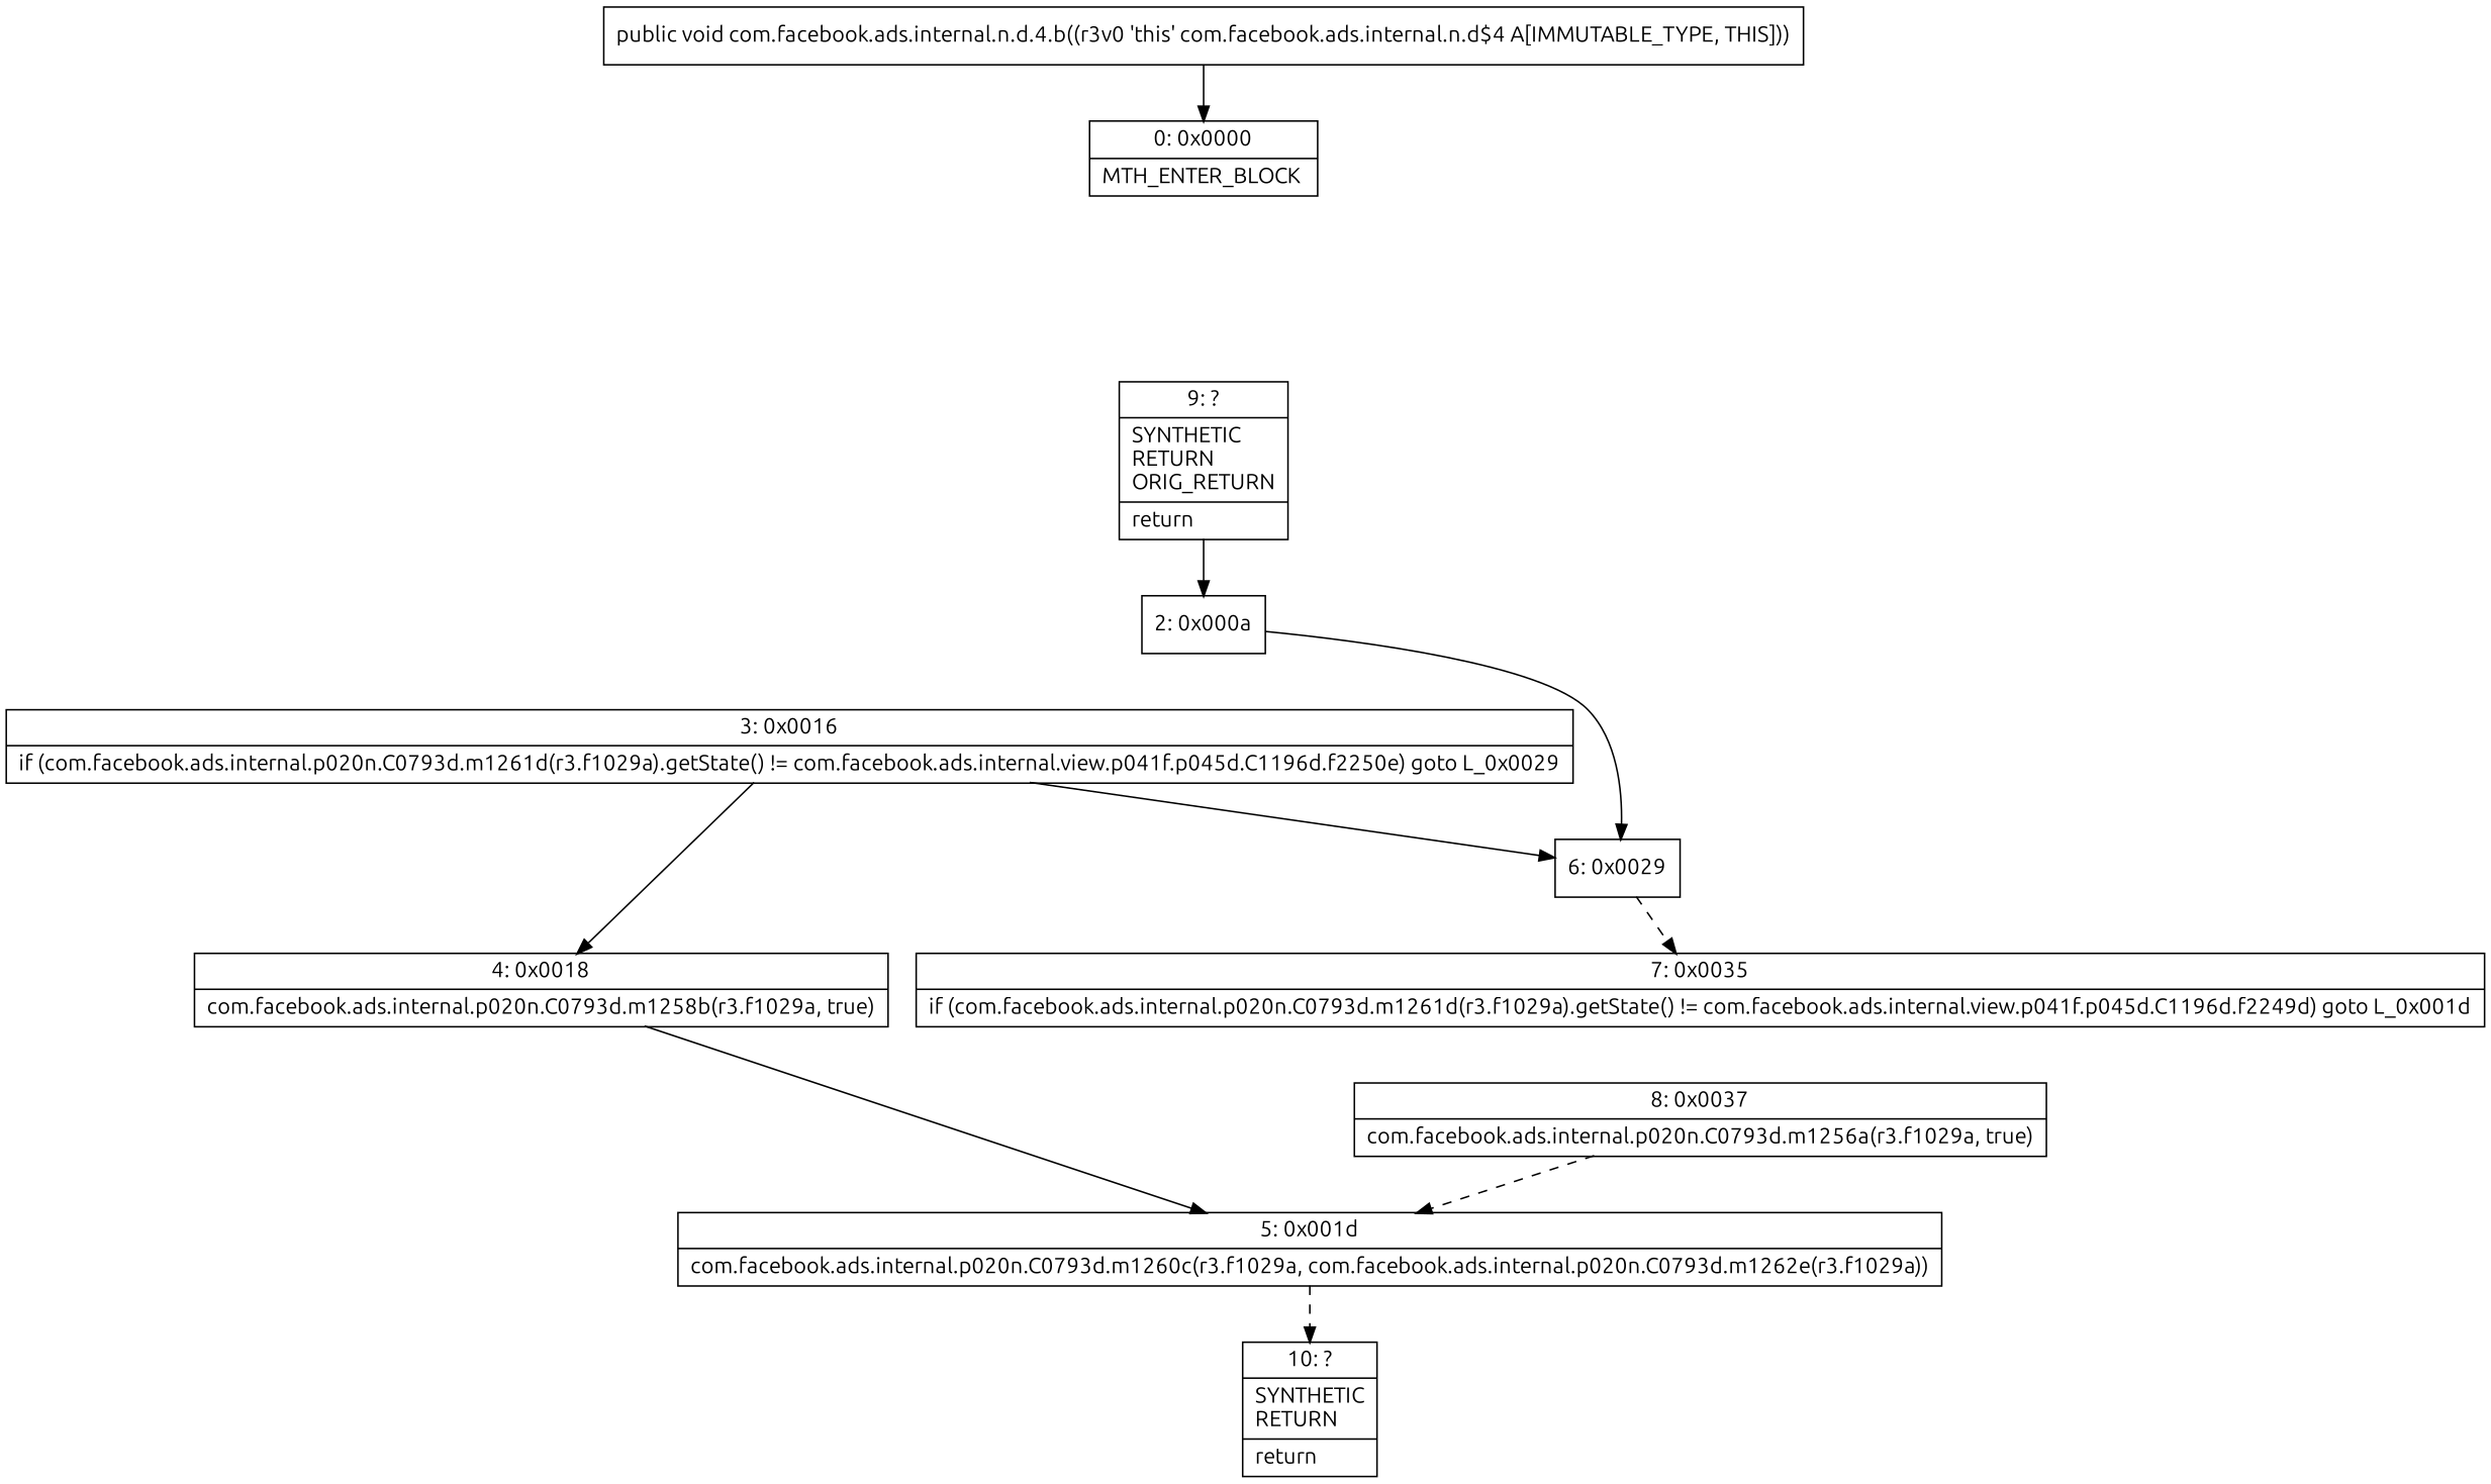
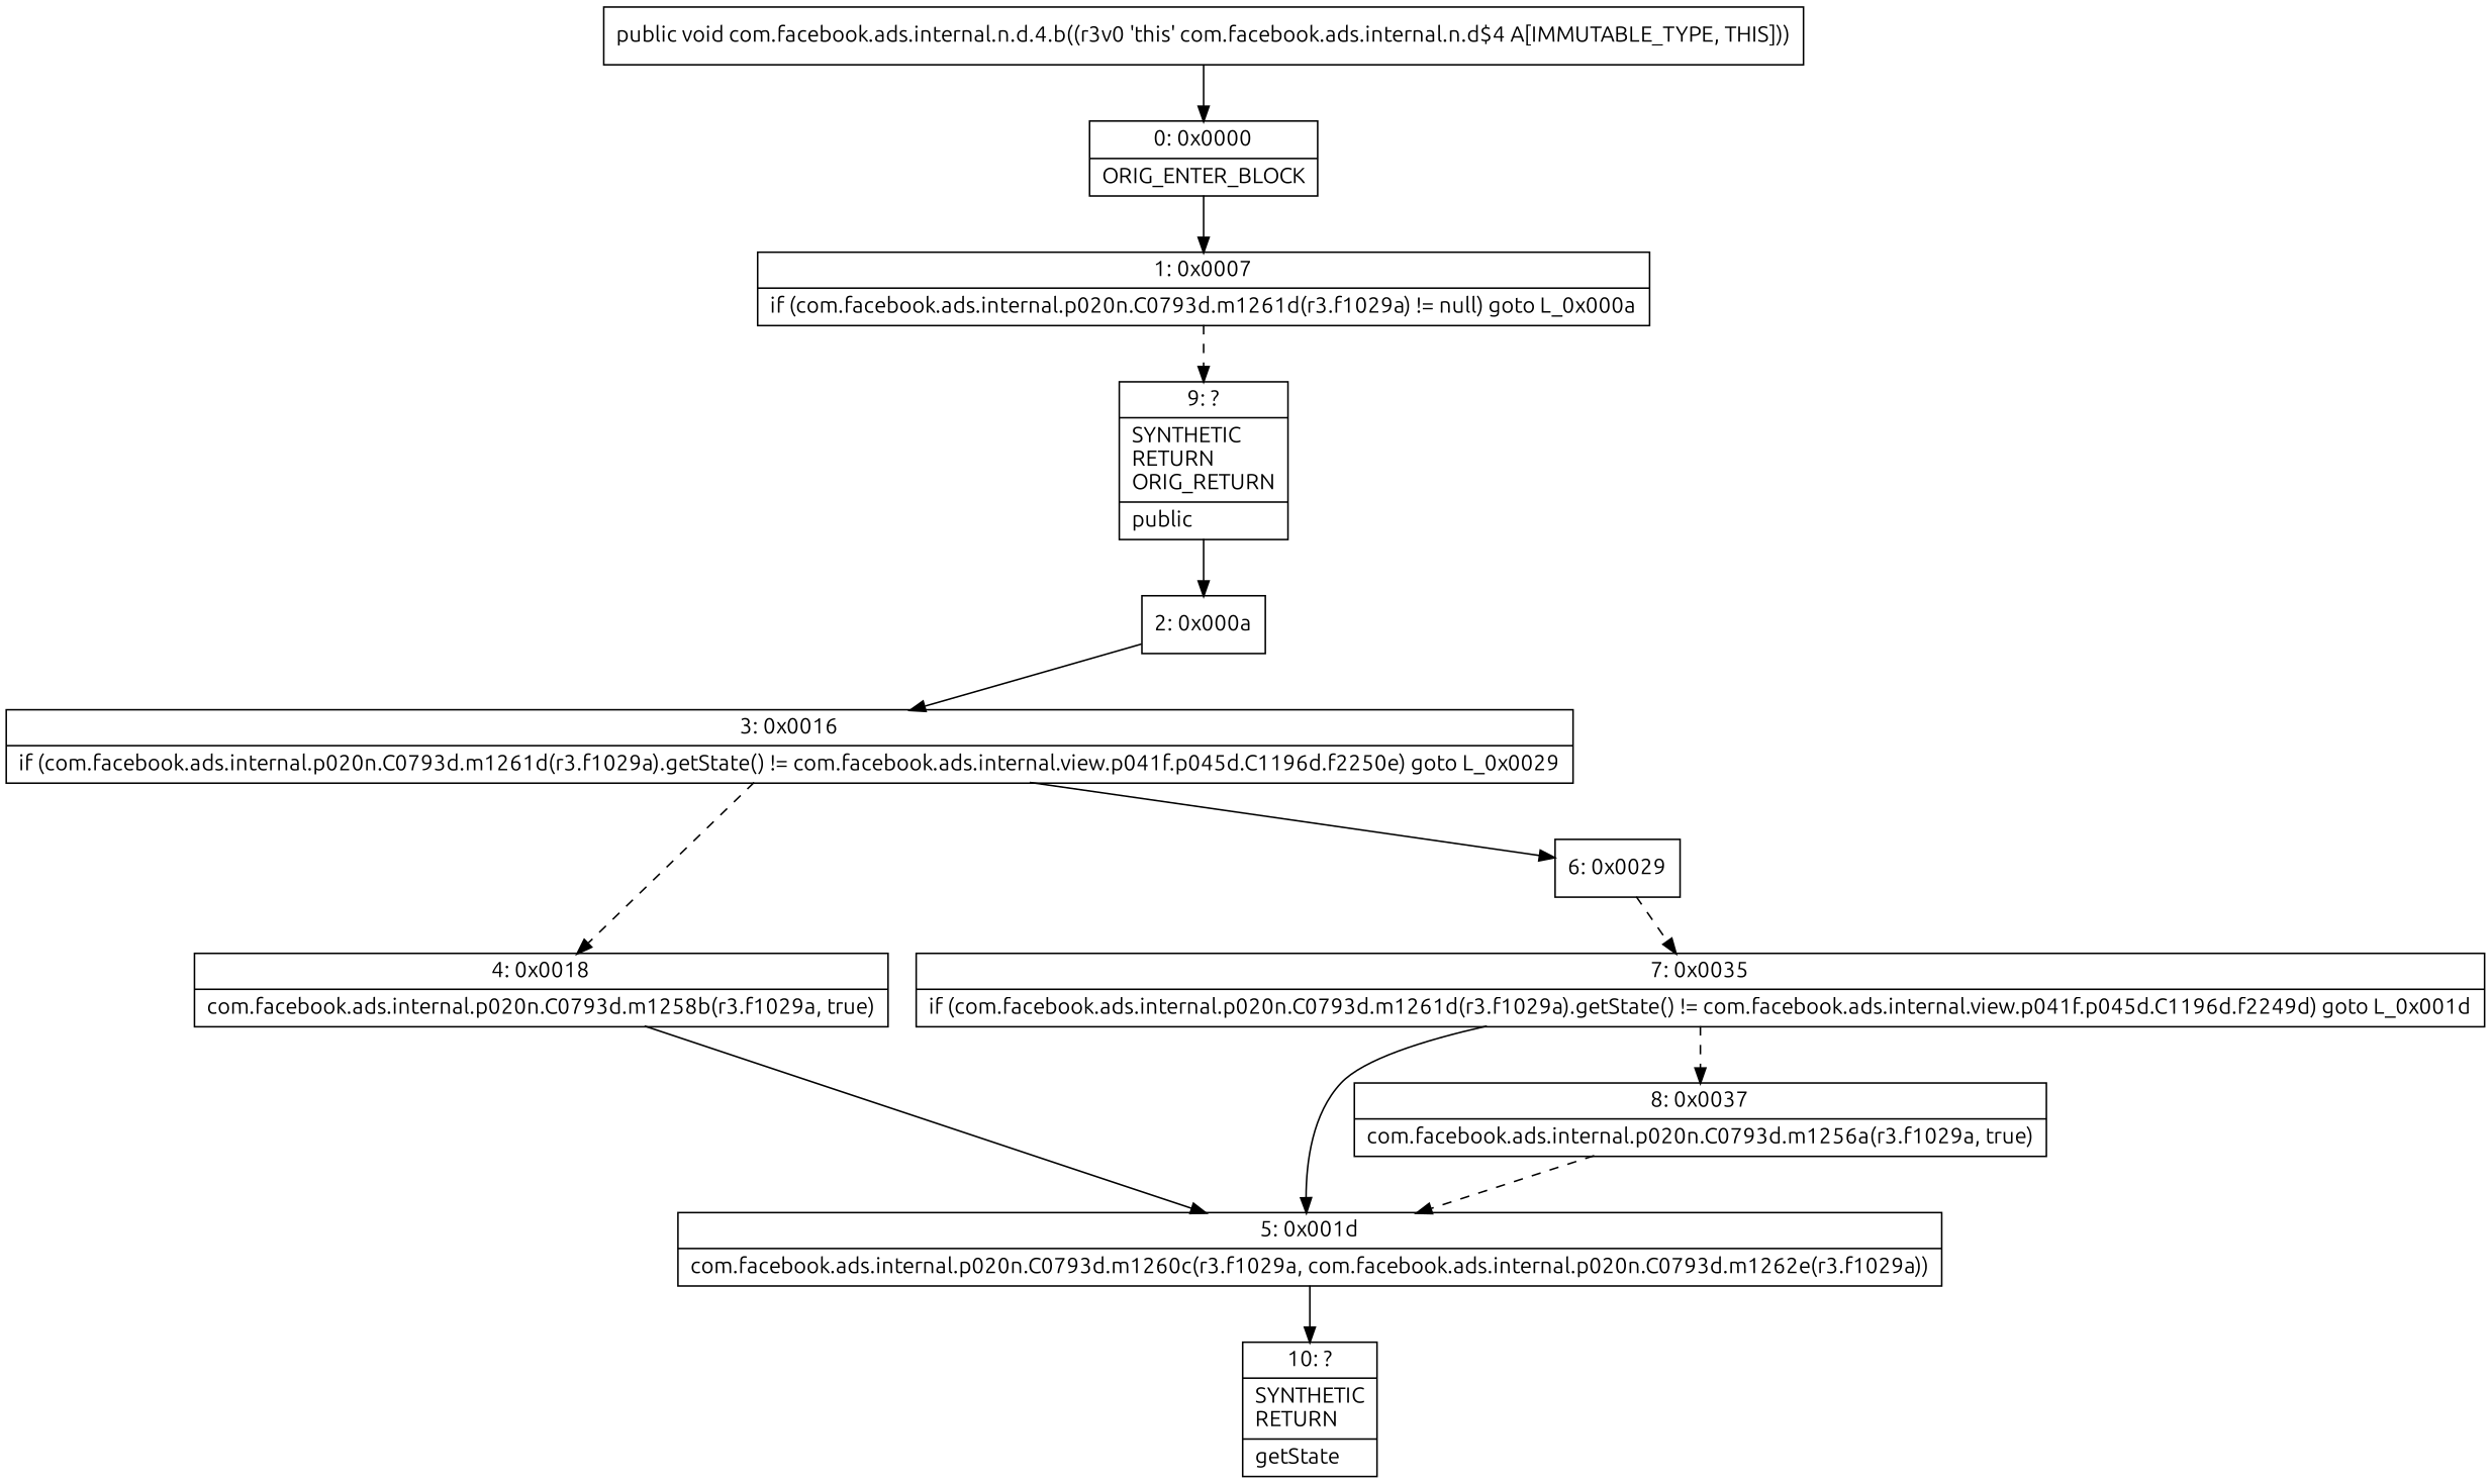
  digraph {
    fontname=Ubuntu
    node [fontname=Ubuntu shape=record]
    edge [fontname=Ubuntu]
-   n1 [label="{0\:\ 0x0000|MTH_ENTER_BLOCK\l}"]
-   n3 [label="{9\:\ ?|SYNTHETIC\lRETURN\lORIG_RETURN\l|return\l}"]
+   n1 [label="{0\:\ 0x0000|ORIG_ENTER_BLOCK\l}"]
+   n2 [label="{1\:\ 0x0007|if (com.facebook.ads.internal.p020n.C0793d.m1261d(r3.f1029a) != null) goto L_0x000a\l}"]
+   n3 [label="{9\:\ ?|SYNTHETIC\lRETURN\lORIG_RETURN\l|public\l}"]
    n4 [label="{2\:\ 0x000a}"]
    n5 [label="{3\:\ 0x0016|if (com.facebook.ads.internal.p020n.C0793d.m1261d(r3.f1029a).getState() != com.facebook.ads.internal.view.p041f.p045d.C1196d.f2250e) goto L_0x0029\l}"]
    n6 [label="{4\:\ 0x0018|com.facebook.ads.internal.p020n.C0793d.m1258b(r3.f1029a, true)\l}"]
    n7 [label="{6\:\ 0x0029}"]
    n8 [label="{5\:\ 0x001d|com.facebook.ads.internal.p020n.C0793d.m1260c(r3.f1029a, com.facebook.ads.internal.p020n.C0793d.m1262e(r3.f1029a))\l}"]
    n9 [label="{7\:\ 0x0035|if (com.facebook.ads.internal.p020n.C0793d.m1261d(r3.f1029a).getState() != com.facebook.ads.internal.view.p041f.p045d.C1196d.f2249d) goto L_0x001d\l}"]
-   n10 [label="{10\:\ ?|SYNTHETIC\lRETURN\l|return\l}"]
+   n10 [label="{10\:\ ?|SYNTHETIC\lRETURN\l|getState\l}"]
    n11 [label="{8\:\ 0x0037|com.facebook.ads.internal.p020n.C0793d.m1256a(r3.f1029a, true)\l}"]
    n12 [label="{public void com.facebook.ads.internal.n.d.4.b((r3v0 'this' com.facebook.ads.internal.n.d$4 A[IMMUTABLE_TYPE, THIS])) }"]
+   n1 -> n2
+   n2 -> n3 [style=dashed]
    n3 -> n4
-   n4 -> n7
-   n5 -> n6 [style=solid]
+   n4 -> n5
+   n5 -> n6 [style=dashed]
    n5 -> n7
    n6 -> n8
    n7 -> n9 [style=dashed]
-   n8 -> n10 [style=dashed]
+   n8 -> n10
+   n9 -> n8
+   n9 -> n11 [style=dashed]
    n11 -> n8 [style=dashed]
    n12 -> n1
  }
